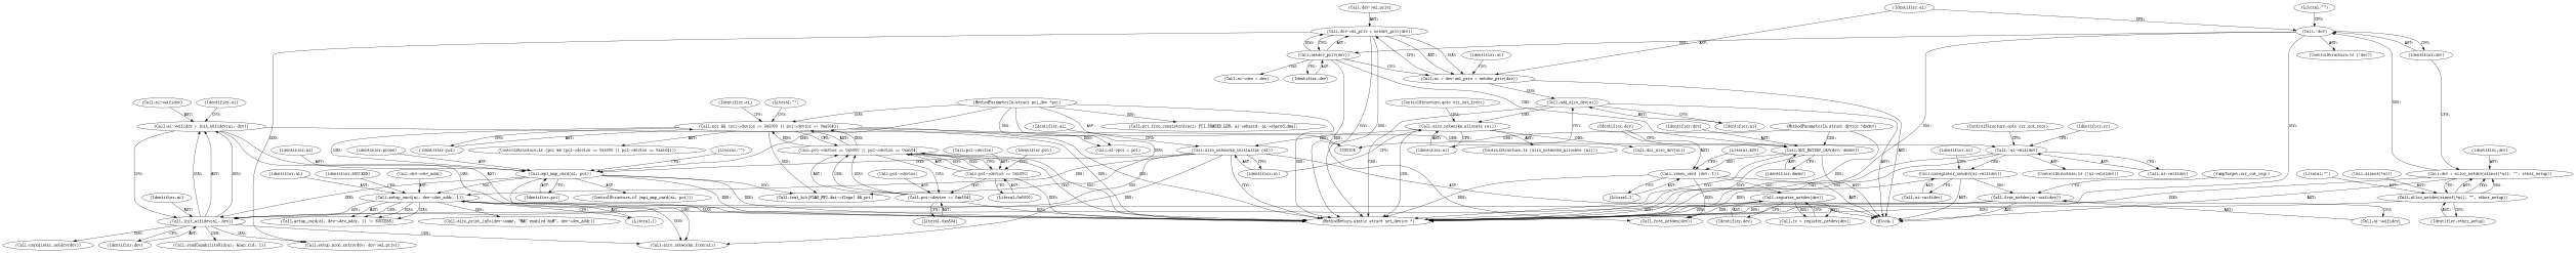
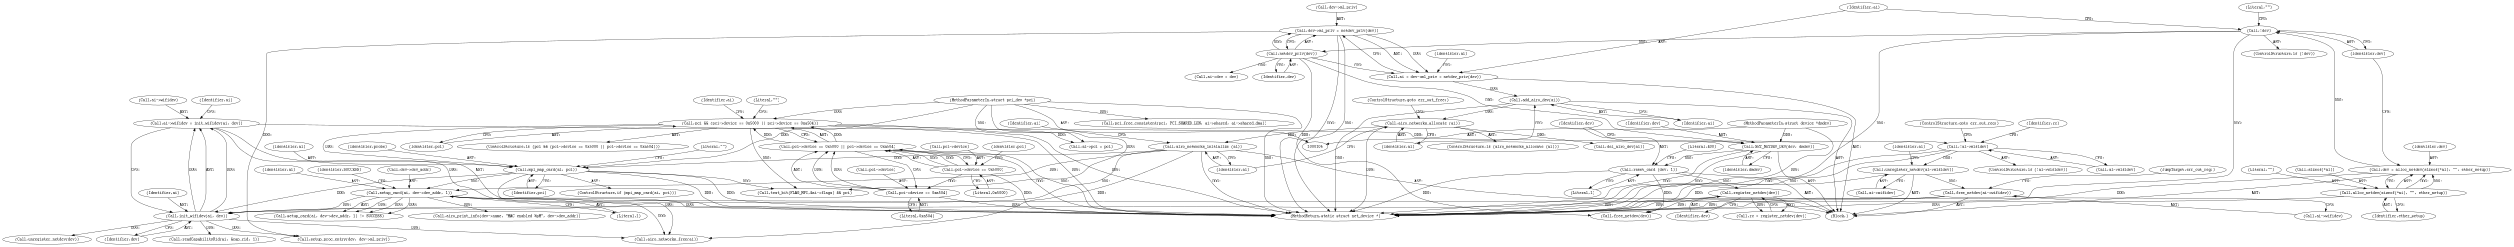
  digraph {
    fontname="Courier Prime"
    node [fontname="Courier Prime"]
    edge [fontname="Courier Prime"]
    n1 [label="(Call,ai->wifidev = init_wifidev(ai, dev))"]
    n2 [label="(Call,init_wifidev(ai, dev))"]
    n3 [label="(Call,!ai->wifidev)"]
    n4 [label="(MethodReturn,static struct net_device *)"]
    n5 [label="(Block,)"]
    n6 [label="(Call,setup_proc_entry(dev, dev->ml_priv))"]
    n7 [label="(Call,unregister_netdev(dev))"]
    n8 [label="(Identifier,dev)"]
    n9 [label="(Call,airo_networks_free(ai))"]
    n10 [label="(Call,readCapabilityRid(ai, &cap_rid, 1))"]
    n11 [label="(Call,unregister_netdev(ai->wifidev))"]
    n12 [label="(ControlStructure,if (!ai->wifidev))"]
    n13 [label="(Call,ai->wifidev)"]
    n14 [label="(Call,mpi_map_card(ai, pci))"]
    n15 [label="(Call,setup_card(ai, dev->dev_addr, 1))"]
    n16 [label="(Identifier,pci)"]
    n17 [label="(ControlStructure,if (mpi_map_card(ai, pci)))"]
    n18 [label="(Call,test_bit(FLAG_MPI,&ai->flags) && pci)"]
    n19 [label="(Call,setup_card(ai, dev->dev_addr, 1) != SUCCESS)"]
    n20 [label="(Call,airo_print_info(dev->name, \"MAC enabled %pM\", dev->dev_addr))"]
    n21 [label="(Literal,1)"]
    n22 [label="(Call,airo_networks_initialize (ai))"]
    n23 [label="(Identifier,ai)"]
    n24 [label="(Call,airo_networks_allocate (ai))"]
    n25 [label="(Identifier,ai)"]
    n26 [label="(ControlStructure,if (airo_networks_allocate (ai)))"]
    n27 [label="(Call,del_airo_dev(ai))"]
    n28 [label="(Call,add_airo_dev(ai))"]
    n29 [label="(Identifier,ai)"]
    n30 [label="(Call,ai = dev->ml_priv = netdev_priv(dev))"]
    n31 [label="(Call,dev->ml_priv = netdev_priv(dev))"]
    n32 [label="(Call,netdev_priv(dev))"]
    n33 [label="(Call,SET_NETDEV_DEV(dev, dmdev))"]
    n34 [label="(Call,ai->dev = dev)"]
    n35 [label="(Identifier,dev)"]
    n36 [label="(Call,free_netdev(dev))"]
    n37 [label="(Call,reset_card (dev, 1))"]
    n38 [label="(Identifier,dmdev)"]
    n39 [label="(Call,!dev)"]
    n40 [label="(Identifier,dev)"]
    n41 [label="(ControlStructure,if (!dev))"]
    n42 [label="(Call,dev = alloc_netdev(sizeof(*ai), \"\", ether_setup))"]
    n43 [label="(Call,alloc_netdev(sizeof(*ai), \"\", ether_setup))"]
    n44 [label="(Identifier,ether_setup)"]
    n45 [label="(MethodParameterIn,struct pci_dev *pci)"]
    n46 [label="(Call,pci && (pci->device == 0x5000 || pci->device == 0xa504))"]
    n47 [label="(Call,pci_free_consistent(pci, PCI_SHARED_LEN, ai->shared, ai->shared_dma))"]
    n48 [label="(Call,ai->pci = pci)"]
    1000106
    n50 [label="(Call,pci->device == 0x5000 || pci->device == 0xa504)"]
    n51 [label="(Identifier,pci)"]
    n52 [label="(ControlStructure,if (pci && (pci->device == 0x5000 || pci->device == 0xa504)))"]
    n53 [label="(Call,pci->device == 0x5000)"]
    n54 [label="(Call,pci->device == 0xa504)"]
    n55 [label="(Literal,0x5000)"]
    n56 [label="(Literal,0xa504)"]
    n57 [label="(Call,register_netdev(dev))"]
    n58 [label="(Identifier,dev)"]
    n59 [label="(Call,rc = register_netdev(dev))"]
    n60 [label="(Literal,1)"]
    n61 [label="(MethodParameterIn,struct device *dmdev)"]
    n62 [label="(Call,free_netdev(ai->wifidev))"]
    n63 [label="(Call,ai->wifidev)"]
    n64 [label="(Call,ai->wifidev)"]
    n65 [label="(Literal,\"\")"]
    n66 [label="(Literal,\"\")"]
    n67 [label="(Call,ai->wifidev)"]
    n68 [label="(Call,dev->ml_priv)"]
    n69 [label="(ControlStructure,goto err_out_free;)"]
    n70 [label="(Identifier,ai)"]
    n71 [label="(Identifier,SUCCESS)"]
    n72 [label="(Literal,400)"]
    n73 [label="(Identifier,ai)"]
    n74 [label="(Identifier,dev)"]
    n75 [label="(Identifier,ai)"]
    n76 [label="(Literal,\"\")"]
    n77 [label="(Identifier,probe)"]
    n78 [label="(Literal,\"\")"]
    n79 [label="(Call,dev->dev_addr)"]
    n80 [label="(Identifier,ai)"]
    n81 [label="(Call,pci->device)"]
    n82 [label="(Identifier,ai)"]
    n83 [label="(Identifier,rc)"]
    n84 [label="(Identifier,ai)"]
    n85 [label="(Identifier,dev)"]
    n86 [label="(Call,pci->device)"]
    n87 [label="(Identifier,ai)"]
    n88 [label="(Identifier,pci)"]
    n89 [label="(Call,sizeof(*ai))"]
    n90 [label="(Identifier,dev)"]
    n91 [label="(Identifier,ai)"]
    n92 [label="(JumpTarget,err_out_reg:)"]
    n93 [label="(ControlStructure,goto err_out_reg;)"]
    n94 [label="(Identifier,ai)"]
    n1 -> n2 [label="CFG: "]
    n1 -> n3 [label="DDG: "]
    n1 -> n4 [label="DDG: "]
    n1 -> n5 [label="AST: "]
    n2 -> n1 [label="AST: "]
    n2 -> n1 [label="DDG: "]
    n2 -> n1 [label="DDG: "]
    n2 -> n6 [label="DDG: "]
    n2 -> n7 [label="DDG: "]
    n2 -> n8 [label="CFG: "]
    n2 -> n9 [label="DDG: "]
    n2 -> n10 [label="DDG: "]
    n3 -> n4 [label="DDG: "]
    n3 -> n4 [label="DDG: "]
    n3 -> n11 [label="DDG: "]
    n3 -> n12 [label="AST: "]
    n3 -> n13 [label="CFG: "]
    n8 -> n2 [label="AST: "]
    n11 -> n4 [label="DDG: "]
    n11 -> n5 [label="AST: "]
    n11 -> n62 [label="DDG: "]
    n11 -> n63 [label="CFG: "]
    n13 -> n3 [label="AST: "]
    n14 -> n2 [label="DDG: "]
    n14 -> n4 [label="DDG: "]
    n14 -> n4 [label="DDG: "]
    n14 -> n9 [label="DDG: "]
    n14 -> n15 [label="DDG: "]
    n14 -> n16 [label="CFG: "]
    n14 -> n17 [label="AST: "]
    n14 -> n18 [label="DDG: "]
    n15 -> n2 [label="DDG: "]
    n15 -> n4 [label="DDG: "]
    n15 -> n9 [label="DDG: "]
    n15 -> n19 [label="AST: "]
    n15 -> n19 [label="DDG: "]
    n15 -> n19 [label="DDG: "]
    n15 -> n19 [label="DDG: "]
    n15 -> n20 [label="DDG: "]
    n15 -> n21 [label="CFG: "]
    n16 -> n14 [label="AST: "]
    n21 -> n15 [label="AST: "]
    n22 -> n2 [label="DDG: "]
    n22 -> n4 [label="DDG: "]
    n22 -> n5 [label="AST: "]
    n22 -> n9 [label="DDG: "]
    n22 -> n14 [label="DDG: "]
    n22 -> n15 [label="DDG: "]
    n22 -> n23 [label="CFG: "]
    n23 -> n22 [label="AST: "]
    n23 -> n24 [label="CFG: "]
    n24 -> n4 [label="DDG: "]
    n24 -> n22 [label="DDG: "]
    n24 -> n25 [label="CFG: "]
    n24 -> n26 [label="AST: "]
    n24 -> n27 [label="DDG: "]
    n25 -> n24 [label="AST: "]
    n25 -> n28 [label="CFG: "]
    n28 -> n4 [label="DDG: "]
    n28 -> n5 [label="AST: "]
    n28 -> n24 [label="DDG: "]
    n28 -> n29 [label="CFG: "]
    n29 -> n28 [label="AST: "]
    n30 -> n5 [label="AST: "]
    n30 -> n28 [label="DDG: "]
    n30 -> n31 [label="CFG: "]
    n31 -> n4 [label="DDG: "]
    n31 -> n4 [label="DDG: "]
    n31 -> n6 [label="DDG: "]
    n31 -> n30 [label="AST: "]
    n31 -> n30 [label="DDG: "]
    n31 -> n32 [label="CFG: "]
    n32 -> n30 [label="CFG: "]
    n32 -> n31 [label="AST: "]
    n32 -> n31 [label="DDG: "]
    n32 -> n33 [label="DDG: "]
    n32 -> n34 [label="DDG: "]
    n32 -> n35 [label="CFG: "]
    n32 -> n36 [label="DDG: "]
    n33 -> n4 [label="DDG: "]
    n33 -> n4 [label="DDG: "]
    n33 -> n5 [label="AST: "]
    n33 -> n37 [label="DDG: "]
    n33 -> n38 [label="CFG: "]
    n35 -> n32 [label="AST: "]
    n37 -> n4 [label="DDG: "]
    n37 -> n5 [label="AST: "]
    n37 -> n36 [label="DDG: "]
    n37 -> n57 [label="DDG: "]
    n37 -> n60 [label="CFG: "]
    n38 -> n33 [label="AST: "]
    n39 -> n4 [label="DDG: "]
    n39 -> n4 [label="DDG: "]
    n39 -> n32 [label="DDG: "]
    n39 -> n40 [label="CFG: "]
    n39 -> n41 [label="AST: "]
    n40 -> n39 [label="AST: "]
    n40 -> n42 [label="CFG: "]
    n42 -> n4 [label="DDG: "]
    n42 -> n5 [label="AST: "]
    n42 -> n39 [label="DDG: "]
    n42 -> n43 [label="CFG: "]
    n43 -> n4 [label="DDG: "]
    n43 -> n42 [label="AST: "]
    n43 -> n42 [label="DDG: "]
    n43 -> n42 [label="DDG: "]
    n43 -> n44 [label="CFG: "]
    n44 -> n43 [label="AST: "]
    n45 -> n4 [label="DDG: "]
    n45 -> n14 [label="DDG: "]
    n45 -> n18 [label="DDG: "]
    n45 -> n46 [label="DDG: "]
    n45 -> n47 [label="DDG: "]
    n45 -> n48 [label="DDG: "]
    n45 -> 1000106 [label="AST: "]
    n46 -> n4 [label="DDG: "]
    n46 -> n4 [label="DDG: "]
    n46 -> n14 [label="DDG: "]
    n46 -> n18 [label="DDG: "]
    n46 -> n48 [label="DDG: "]
    n46 -> n50 [label="CFG: "]
    n46 -> n51 [label="CFG: "]
    n46 -> n52 [label="AST: "]
    n50 -> n4 [label="DDG: "]
    n50 -> n4 [label="DDG: "]
    n50 -> n46 [label="AST: "]
    n50 -> n46 [label="DDG: "]
    n50 -> n46 [label="DDG: "]
    n50 -> n53 [label="CFG: "]
    n50 -> n54 [label="CFG: "]
    n51 -> n46 [label="AST: "]
    n53 -> n4 [label="DDG: "]
    n53 -> n50 [label="AST: "]
    n53 -> n50 [label="DDG: "]
    n53 -> n50 [label="DDG: "]
    n53 -> n54 [label="DDG: "]
    n53 -> n55 [label="CFG: "]
    n54 -> n4 [label="DDG: "]
    n54 -> n50 [label="AST: "]
    n54 -> n50 [label="DDG: "]
    n54 -> n50 [label="DDG: "]
    n54 -> n56 [label="CFG: "]
    n55 -> n53 [label="AST: "]
    n56 -> n54 [label="AST: "]
    n57 -> n2 [label="DDG: "]
    n57 -> n36 [label="DDG: "]
    n57 -> n58 [label="CFG: "]
    n57 -> n59 [label="AST: "]
    n57 -> n59 [label="DDG: "]
    n58 -> n57 [label="AST: "]
    n59 -> n57 [label="CFG: "]
    n60 -> n37 [label="AST: "]
    n61 -> n4 [label="DDG: "]
    n61 -> n33 [label="DDG: "]
-   n61 -> 1000106 [label="DDG: "]
+   n61 -> 1000106 [label="AST: "]
    n62 -> n4 [label="DDG: "]
    n62 -> n4 [label="DDG: "]
    n62 -> n5 [label="AST: "]
    n62 -> n64 [label="CFG: "]
    n63 -> n11 [label="AST: "]
    n64 -> n62 [label="AST: "]
    n65 -> n43 [label="AST: "]
    n66 -> n39 [label="CFG: "]
    n67 -> n1 [label="AST: "]
    n68 -> n31 [label="AST: "]
    n69 -> n24 [label="CFG: "]
    n70 -> n1 [label="CFG: "]
    n71 -> n15 [label="CFG: "]
    n72 -> n37 [label="CFG: "]
    n73 -> n2 [label="AST: "]
    n74 -> n33 [label="CFG: "]
    n74 -> n37 [label="AST: "]
    n75 -> n30 [label="AST: "]
    n75 -> n39 [label="CFG: "]
    n76 -> n46 [label="CFG: "]
    n77 -> n14 [label="AST: "]
    n78 -> n14 [label="CFG: "]
    n79 -> n15 [label="AST: "]
    n80 -> n14 [label="AST: "]
    n81 -> n53 [label="AST: "]
    n82 -> n22 [label="CFG: "]
    n83 -> n3 [label="CFG: "]
    n84 -> n11 [label="CFG: "]
    n85 -> n42 [label="AST: "]
    n86 -> n54 [label="AST: "]
    n87 -> n46 [label="CFG: "]
    n88 -> n53 [label="CFG: "]
    n89 -> n43 [label="AST: "]
    n90 -> n33 [label="AST: "]
    n91 -> n15 [label="AST: "]
    n92 -> n62 [label="CFG: "]
    n93 -> n3 [label="CFG: "]
    n94 -> n30 [label="CFG: "]
  }
